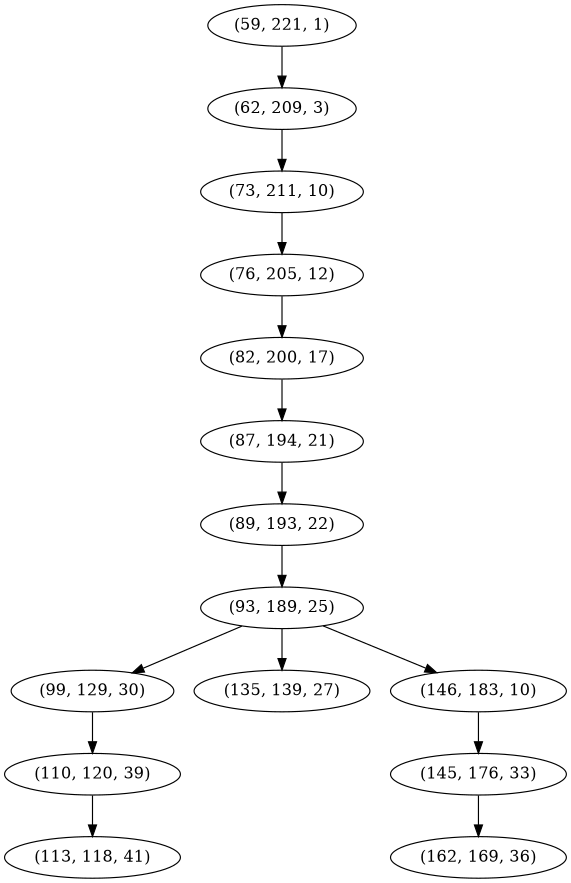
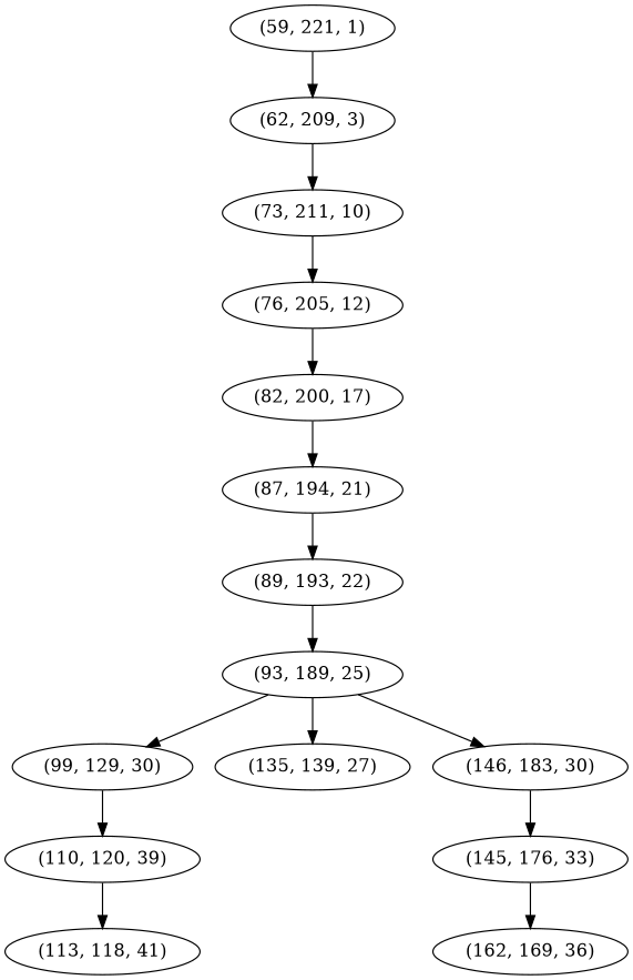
  digraph {
    n1 [label="(62, 209, 3)"]
    "(59, 221, 1)"
    "(73, 211, 10)"
    "(76, 205, 12)"
    "(82, 200, 17)"
    "(87, 194, 21)"
    "(89, 193, 22)"
    "(93, 189, 25)"
    "(99, 129, 30)"
    "(135, 139, 27)"
-   "(146, 183, 30)" [label="(146, 183, 10)"]
+   "(146, 183, 30)"
    "(110, 120, 39)"
    n13 [label="(145, 176, 33)"]
    "(113, 118, 41)"
    "(162, 169, 36)"
    n1 -> "(73, 211, 10)"
    "(59, 221, 1)" -> n1
    "(73, 211, 10)" -> "(76, 205, 12)"
    "(76, 205, 12)" -> "(82, 200, 17)"
    "(82, 200, 17)" -> "(87, 194, 21)"
    "(87, 194, 21)" -> "(89, 193, 22)"
    "(89, 193, 22)" -> "(93, 189, 25)"
    "(93, 189, 25)" -> "(99, 129, 30)"
    "(93, 189, 25)" -> "(135, 139, 27)"
    "(93, 189, 25)" -> "(146, 183, 30)"
    "(99, 129, 30)" -> "(110, 120, 39)"
    "(146, 183, 30)" -> n13
    "(110, 120, 39)" -> "(113, 118, 41)"
    n13 -> "(162, 169, 36)"
  }
